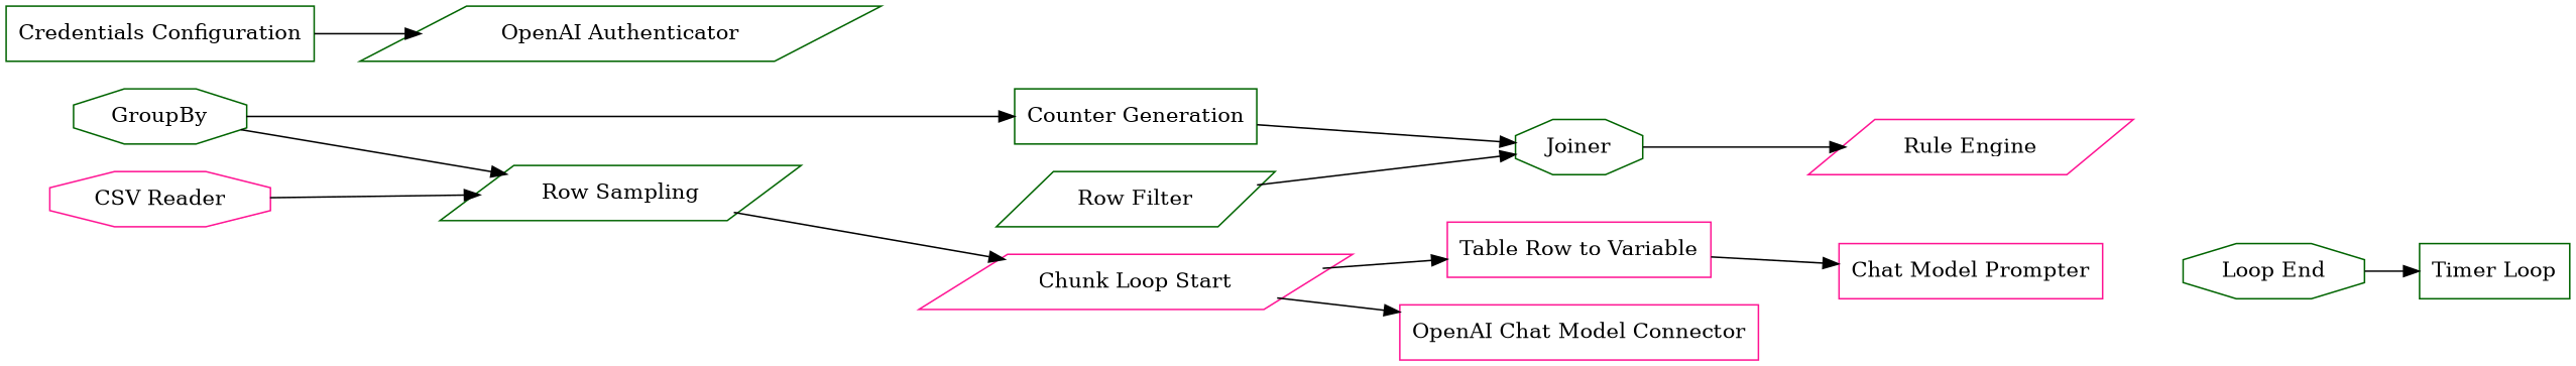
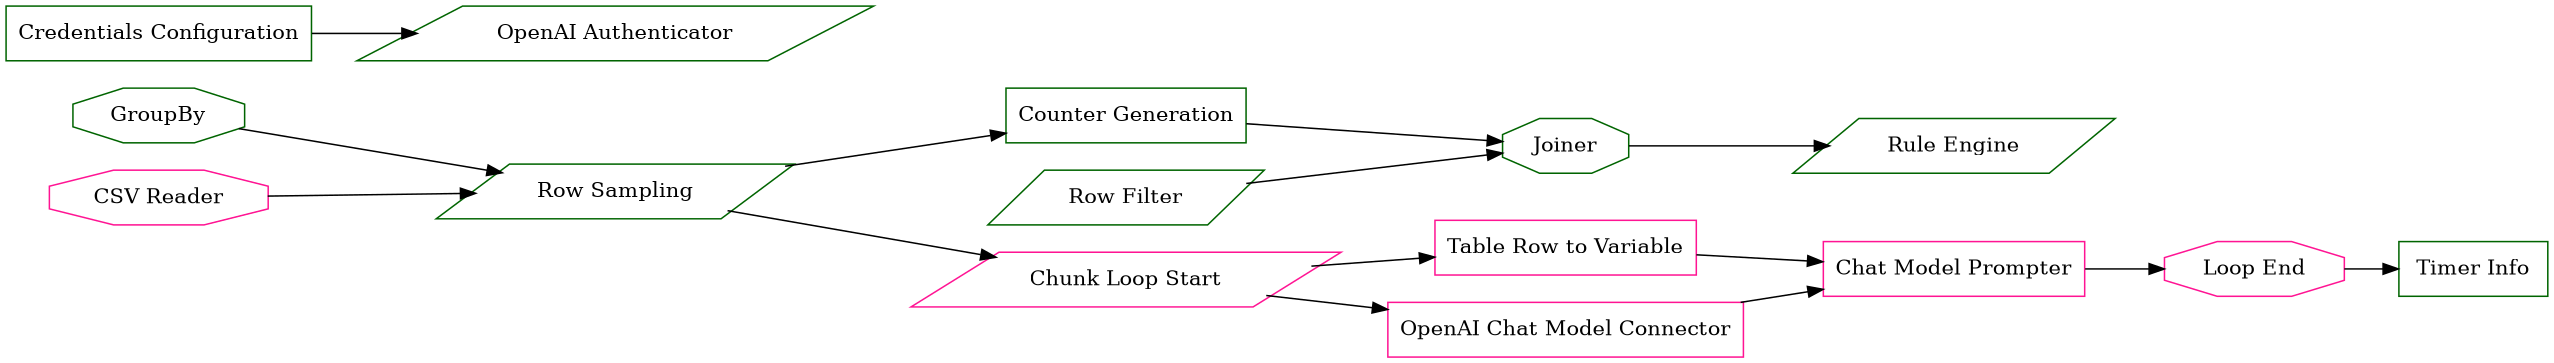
  digraph {
    rankdir=LR
    node [color=darkgreen shape=box]
    n1 [color=deeppink label="OpenAI Chat Model Connector"]
    n2 [color=deeppink label="Chat Model Prompter"]
-   n3 [label="Loop End" shape=octagon]
-   n4 [label="Timer Loop"]
+   n3 [color=deeppink label="Loop End" shape=octagon]
+   n4 [label="Timer Info"]
    n5 [label="Row Sampling" shape=parallelogram]
    n6 [label="Counter Generation"]
    n7 [color=deeppink label="Chunk Loop Start" shape=parallelogram]
    n8 [label=Joiner shape=octagon]
    n9 [color=deeppink label="Table Row to Variable"]
    n10 [label=GroupBy shape=octagon]
-   n11 [color=deeppink label="Rule Engine" shape=parallelogram]
+   n11 [label="Rule Engine" shape=parallelogram]
    n12 [label="Credentials Configuration"]
    n13 [label="OpenAI Authenticator" shape=parallelogram]
    n14 [label="Row Filter" shape=parallelogram]
    n15 [color=deeppink label="CSV Reader" shape=octagon]
+   n1 -> n2
+   n2 -> n3
    n3 -> n4
-   n10 -> n6
+   n5 -> n6
    n5 -> n7
    n6 -> n8
    n7 -> n1
    n7 -> n9
    n8 -> n11
    n9 -> n2
    n10 -> n5
    n12 -> n13
    n14 -> n8
    n15 -> n5
  }
